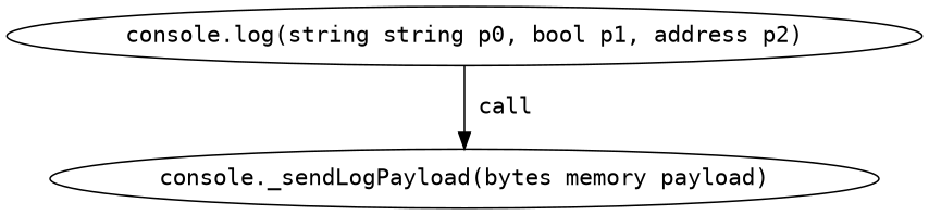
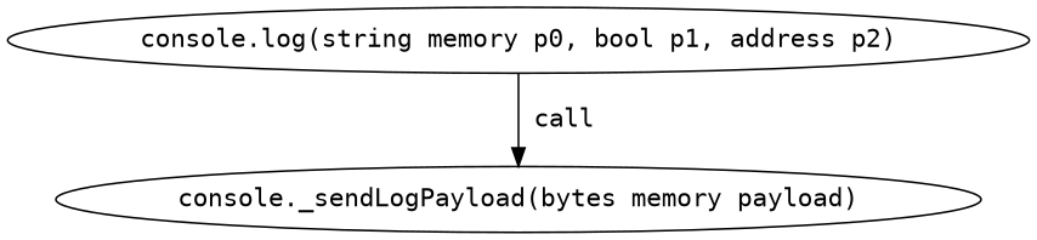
  digraph {
    fontname="DejaVu Sans Mono"
    node [fontname="DejaVu Sans Mono"]
-   "console.log(string memory p0, bool p1, address p2)" [height=0.5 width=5.8418 label="console.log(string string p0, bool p1, address p2)"]
+   "console.log(string memory p0, bool p1, address p2)" [height=0.5 width=5.8418]
    "console._sendLogPayload(bytes memory payload)" [height=0.5 width=5.7372]
    "console.log(string memory p0, bool p1, address p2)" -> "console._sendLogPayload(bytes memory payload)" [label=" call" fontname="DejaVu Sans Mono"]
  }
